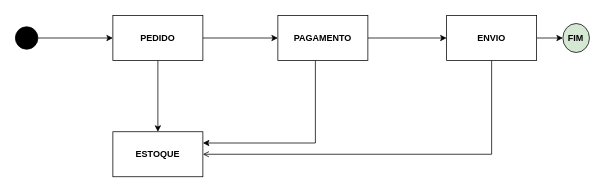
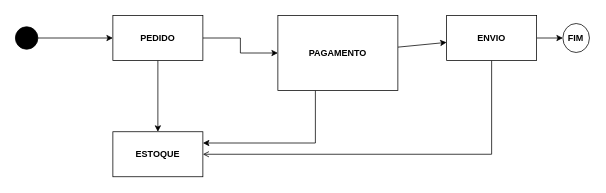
  <mxCell id="0" />
  <mxCell id="1" parent="0" />
  <mxCell id="2" value="" style="edgeStyle=orthogonalEdgeStyle;rounded=0;orthogonalLoop=1;jettySize=auto;html=1;" edge="1" parent="1" source="3" target="6"><mxGeometry relative="1" as="geometry" /></mxCell>
  <mxCell id="3" value="" style="ellipse;whiteSpace=wrap;html=1;aspect=fixed;fillColor=#000000;" vertex="1" parent="1"><mxGeometry x="20" y="35" width="30" height="30" as="geometry" /></mxCell>
  <mxCell id="4" value="" style="edgeStyle=orthogonalEdgeStyle;rounded=0;orthogonalLoop=1;jettySize=auto;html=1;" edge="1" parent="1" source="6" target="9"><mxGeometry relative="1" as="geometry" /></mxCell>
  <mxCell id="5" value="" style="rounded=0;orthogonalLoop=1;jettySize=auto;html=1;" edge="1" parent="1" source="6" target="10"><mxGeometry relative="1" as="geometry" /></mxCell>
  <mxCell id="6" value="PEDIDO" style="whiteSpace=wrap;html=1;fillColor=#FFFFFF;fontStyle=1" vertex="1" parent="1"><mxGeometry x="150" y="20" width="120" height="60" as="geometry" /></mxCell>
  <mxCell id="7" value="" style="edgeStyle=none;rounded=0;orthogonalLoop=1;jettySize=auto;html=1;" edge="1" parent="1" source="9" target="13"><mxGeometry relative="1" as="geometry" /></mxCell>
  <mxCell id="8" style="edgeStyle=orthogonalEdgeStyle;rounded=0;orthogonalLoop=1;jettySize=auto;html=1;entryX=1;entryY=0.25;entryDx=0;entryDy=0;fontColor=#000000;startArrow=none;startFill=0;endArrow=classic;endFill=1;strokeColor=#000000;" edge="1" parent="1" source="9" target="10"><mxGeometry relative="1" as="geometry"><Array as="points"><mxPoint x="420" y="190" /></Array></mxGeometry></mxCell>
- <mxCell id="9" value="PAGAMENTO" style="whiteSpace=wrap;html=1;fillColor=#FFFFFF;fontStyle=1" vertex="1" parent="1"><mxGeometry x="370" y="20" width="120" height="60" as="geometry" /></mxCell>
+ <mxCell id="9" value="PAGAMENTO" style="whiteSpace=wrap;html=1;fillColor=#FFFFFF;fontStyle=1" vertex="1" parent="1"><mxGeometry x="370" y="20" width="160" height="100" as="geometry" /></mxCell>
  <mxCell id="10" value="ESTOQUE" style="whiteSpace=wrap;html=1;fillColor=#FFFFFF;fontStyle=1" vertex="1" parent="1"><mxGeometry x="150" y="175" width="120" height="60" as="geometry" /></mxCell>
  <mxCell id="11" style="edgeStyle=none;rounded=0;orthogonalLoop=1;jettySize=auto;html=1;entryX=1;entryY=0.5;entryDx=0;entryDy=0;endArrow=open;" edge="1" parent="1" source="13" target="10"><mxGeometry relative="1" as="geometry"><Array as="points"><mxPoint x="655" y="205" /></Array></mxGeometry></mxCell>
  <mxCell id="12" value="" style="edgeStyle=none;rounded=0;orthogonalLoop=1;jettySize=auto;html=1;" edge="1" parent="1" source="13" target="14"><mxGeometry relative="1" as="geometry" /></mxCell>
  <mxCell id="13" value="ENVIO" style="whiteSpace=wrap;html=1;fillColor=#FFFFFF;fontStyle=1" vertex="1" parent="1"><mxGeometry x="595" y="20" width="120" height="60" as="geometry" /></mxCell>
- <mxCell id="14" value="FIM" style="ellipse;whiteSpace=wrap;html=1;fillColor=#d5e8d4;fontStyle=1;" vertex="1" parent="1"><mxGeometry x="750" y="30.68" width="35.42" height="38.64" as="geometry" /></mxCell>
+ <mxCell id="14" value="FIM" style="ellipse;whiteSpace=wrap;html=1;fillColor=#FFFFFF;fontStyle=1;" vertex="1" parent="1"><mxGeometry x="750" y="30.68" width="35.42" height="38.64" as="geometry" /></mxCell>
